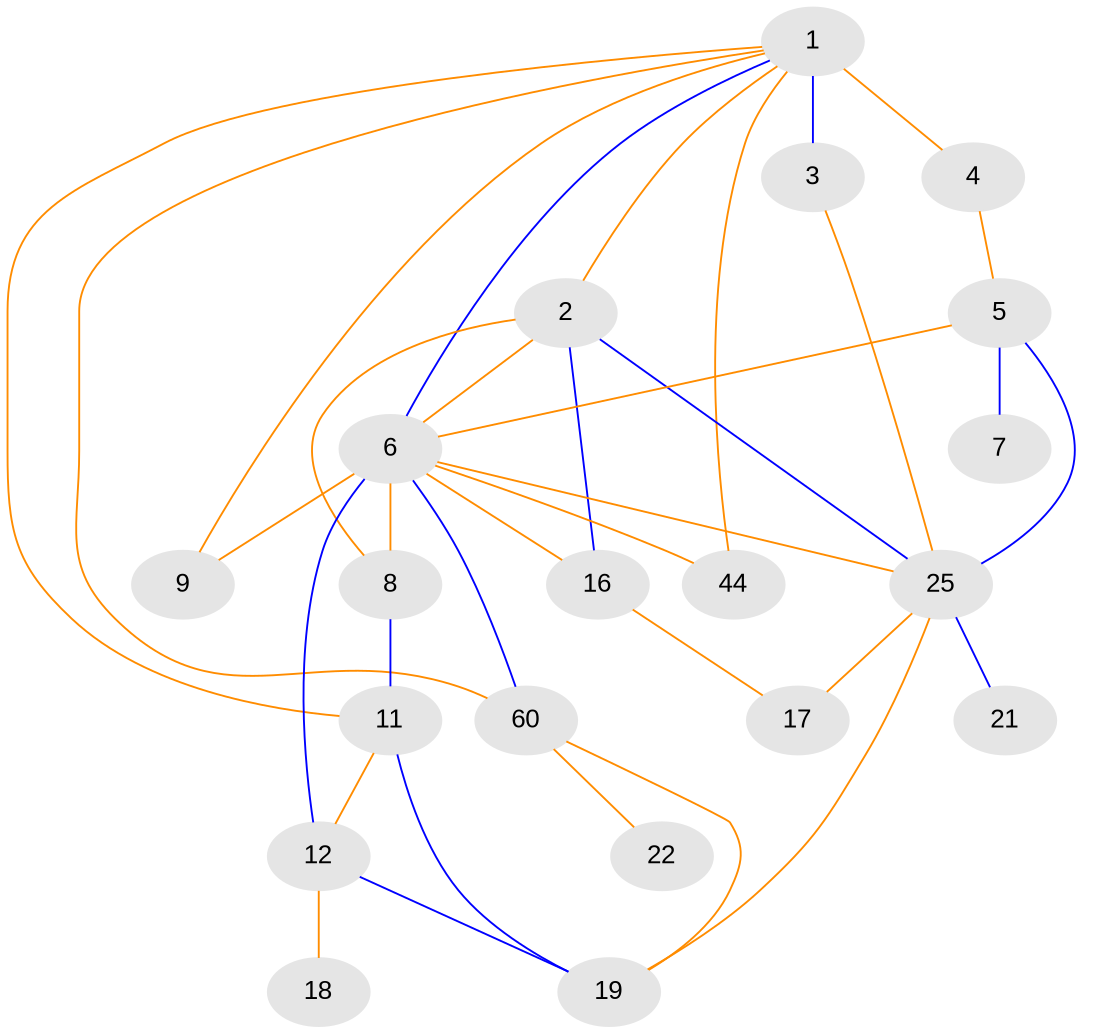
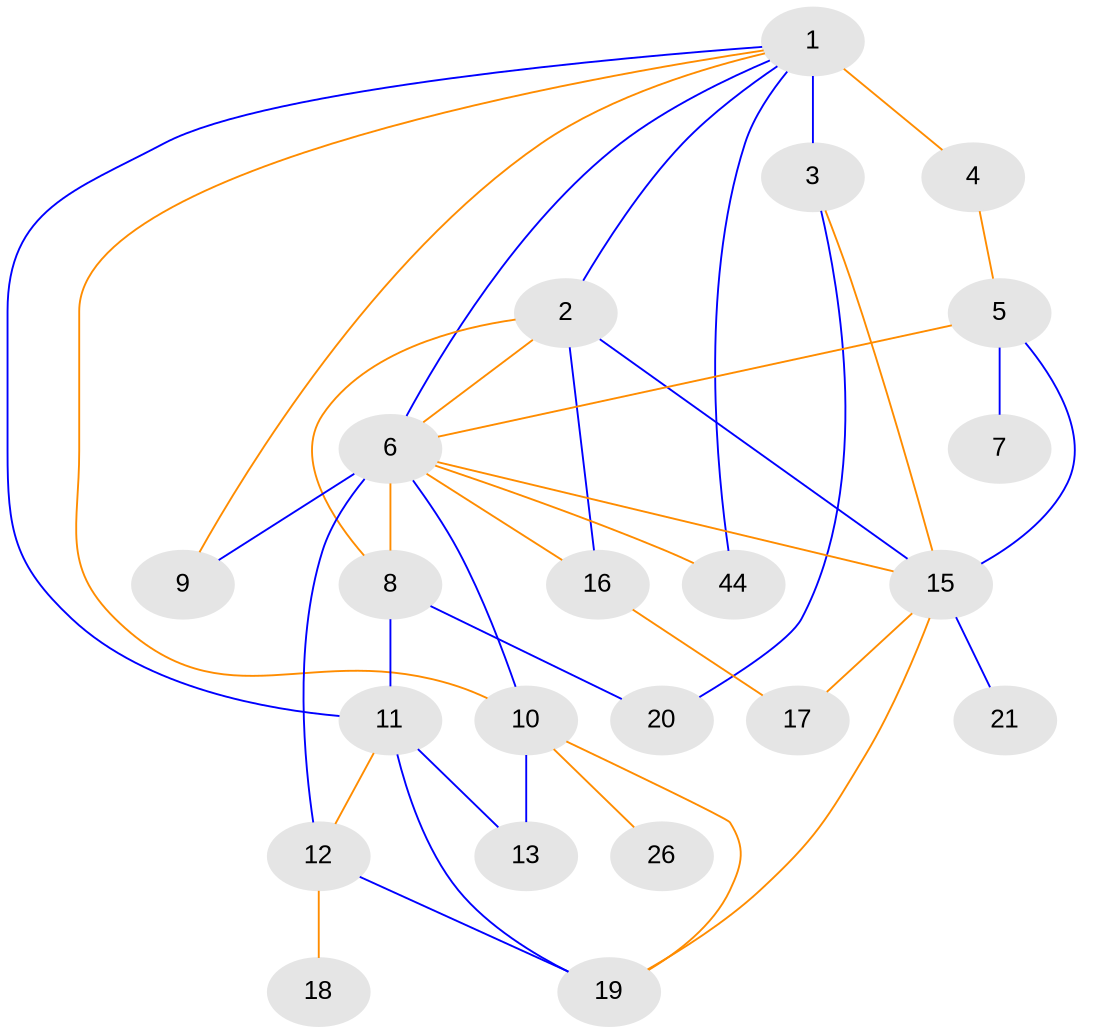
  graph {
    fontname="Liberation Sans"
    node [color=gray90 fontname="Liberation Sans" style=filled]
    edge [color=darkorange fontname="Liberation Sans" weight=1.0]
    1
    2
    3
    4
    6
    9
-   10 [label=60]
+   10
    11
    n9 [label=44]
    8
-   15 [label=25]
+   15
    16
+   20
    5
    12
+   13
    19
-   22
+   22 [label=26]
    17
    21
    7
    18
-   1 -- 2
+   1 -- 2 [color=blue]
    1 -- 3 [color=blue weight=6.0]
    1 -- 4
    1 -- 6 [color=blue]
    1 -- 9
    1 -- 10
-   1 -- 11
-   1 -- n9
+   1 -- 11 [color=blue]
+   1 -- n9 [color=blue]
    2 -- 6
    2 -- 8
    2 -- 15 [color=blue]
    2 -- 16 [color=blue]
    3 -- 15
+   3 -- 20 [color=blue]
    4 -- 5
-   6 -- 9
+   6 -- 9 [color=blue]
    6 -- 10 [color=blue]
    6 -- n9
    6 -- 8 [weight=17.0]
    6 -- 15
    6 -- 16
    6 -- 12 [color=blue]
+   10 -- 13 [color=blue weight=3.0]
    10 -- 19
    10 -- 22
    11 -- 12 [weight=2.0]
+   11 -- 13 [color=blue]
    11 -- 19 [color=blue]
    8 -- 11 [color=blue]
+   8 -- 20 [color=blue]
    15 -- 19
    15 -- 17
    15 -- 21 [color=blue]
    16 -- 17
    5 -- 6
    5 -- 15 [color=blue]
    5 -- 7 [color=blue]
    12 -- 19 [color=blue]
    12 -- 18
  }
